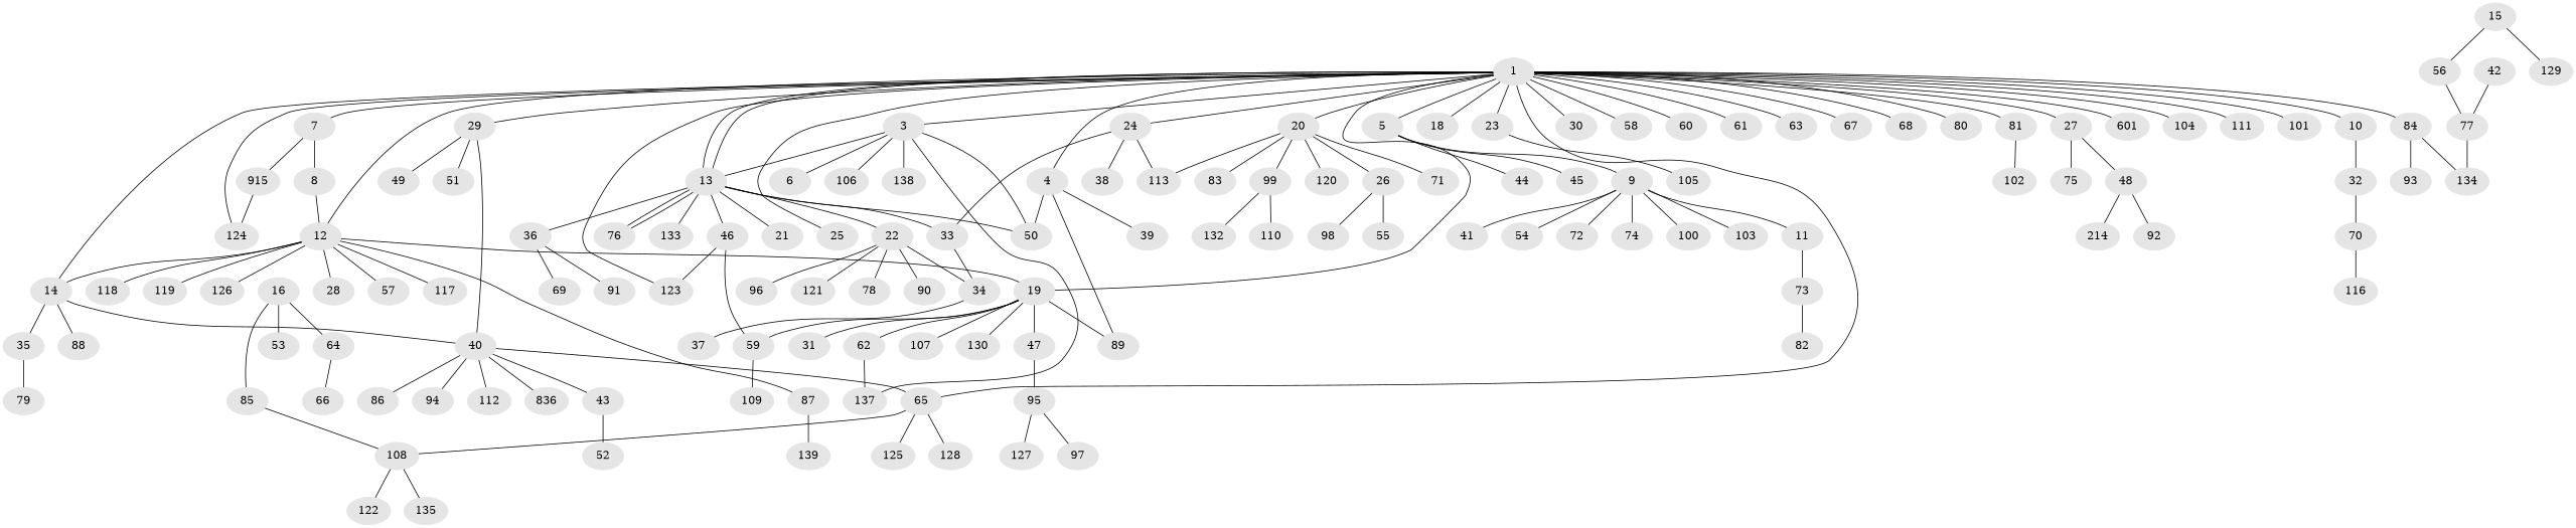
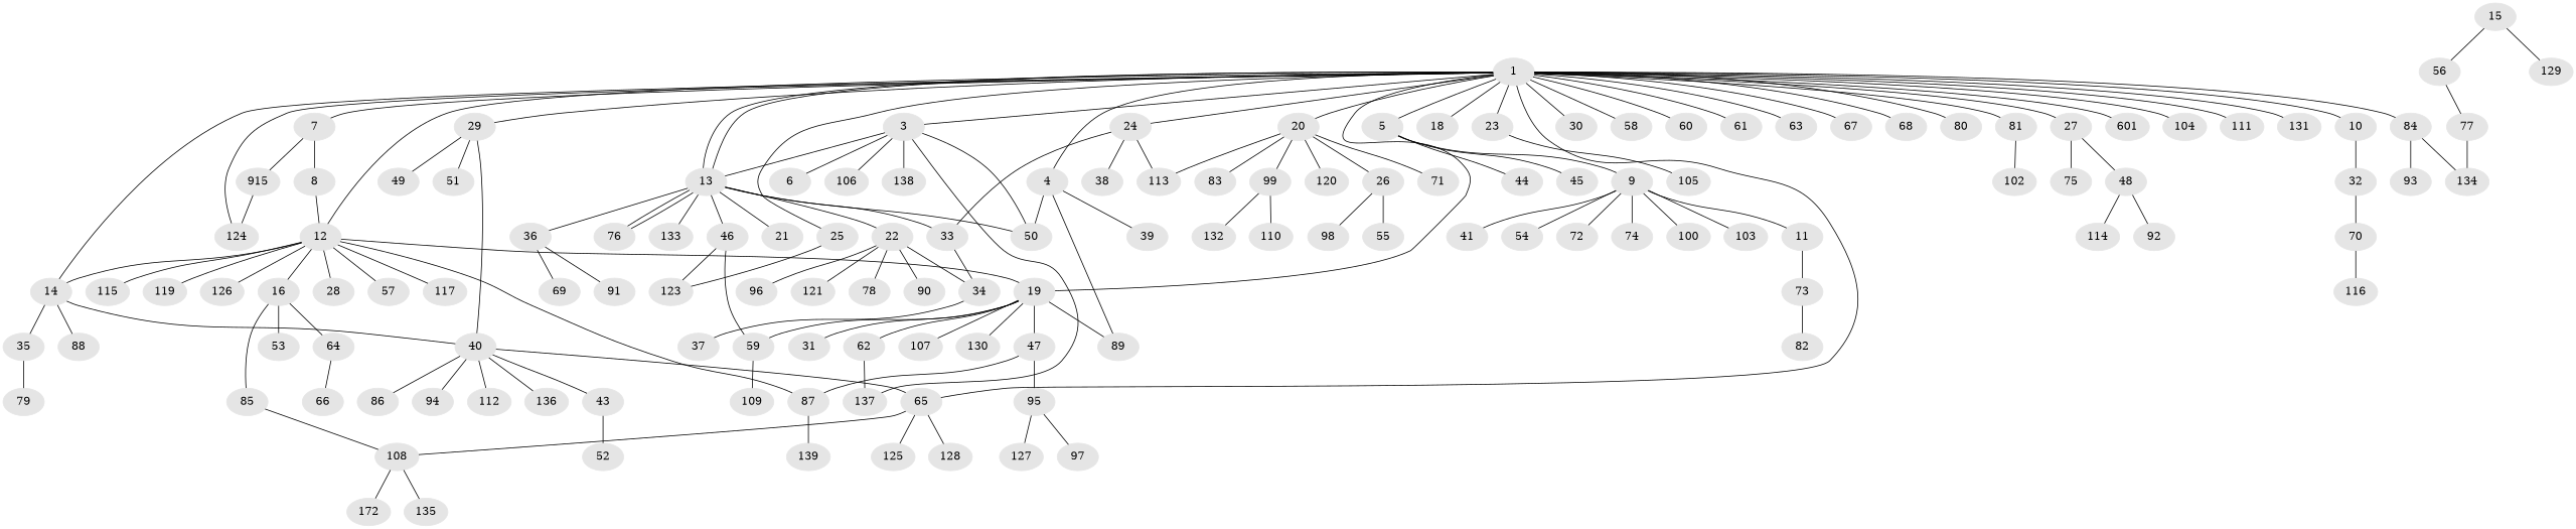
  graph {
    node [color=gray90 style=filled]
    1
    3
    4
    5
    7
    10
    12
    13
    14
    18
    19
    20
    23
    24
    25
    27
    29
    30
    58
    60
    61
    63
    65
    67
    68
    80
    81
    84
    n29 [label=601]
    104
    111
    123
    124
-   131 [label=101]
+   131
    6
    50
    106
    137
    138
    39
    89
    9
    44
    45
    8
    n46 [label=915]
    32
    16
    28
    57
    87
    117
-   118
+   118 [label=115]
    119
    126
    21
    22
    33
    36
    46
    76
    133
    35
    40
    88
    31
    47
    59
    62
    107
    130
    26
    71
    83
    99
    120
    113
    105
    38
    48
    75
    49
    51
    70
    108
    125
    128
    102
    134
    93
    15
    56
    129
    11
    41
    54
    72
    74
    100
    103
    73
    82
    53
    64
    85
    139
    78
    90
    96
    121
    34
    69
    91
    79
    43
    86
    94
    112
-   136 [label=836]
+   136
    77
    66
-   42
    95
    109
    55
    98
    110
    132
    92
-   114 [label=214]
+   114
    116
    37
    52
    97
    127
-   122
+   122 [label=172]
    135
    1 -- 3
    1 -- 4
    1 -- 5
    1 -- 7
    1 -- 10
    1 -- 12
    1 -- 13
    1 -- 13
    1 -- 14
    1 -- 18
    1 -- 19
    1 -- 20
    1 -- 23
    1 -- 24
    1 -- 25
    1 -- 27
    1 -- 29
    1 -- 30
    1 -- 58
    1 -- 60
    1 -- 61
    1 -- 63
    1 -- 65
    1 -- 67
    1 -- 68
    1 -- 80
    1 -- 81
    1 -- 84
    1 -- n29
    1 -- 104
    1 -- 111
-   1 -- 123
+   25 -- 123
    1 -- 124
    1 -- 131
    3 -- 13
    3 -- 6
    3 -- 50
    3 -- 106
    3 -- 137
    3 -- 138
    4 -- 50
    4 -- 39
    4 -- 89
    5 -- 9
    5 -- 44
    5 -- 45
    7 -- 8
    7 -- n46
    10 -- 32
    12 -- 14
    12 -- 19
+   12 -- 16
    12 -- 28
    12 -- 57
    12 -- 87
    12 -- 117
    12 -- 118
    12 -- 119
    12 -- 126
    13 -- 50
    13 -- 21
    13 -- 22
    13 -- 33
    13 -- 36
    13 -- 46
    13 -- 76
    13 -- 76
    13 -- 133
    14 -- 35
    14 -- 40
    14 -- 88
    19 -- 89
    19 -- 31
    19 -- 47
    19 -- 59
    19 -- 62
    19 -- 107
    19 -- 130
    20 -- 26
    20 -- 71
    20 -- 83
    20 -- 99
    20 -- 120
    20 -- 113
    23 -- 105
    24 -- 33
    24 -- 113
    24 -- 38
    27 -- 48
    27 -- 75
    29 -- 40
    29 -- 49
    29 -- 51
    65 -- 108
    65 -- 125
    65 -- 128
    81 -- 102
    84 -- 134
    84 -- 93
    9 -- 11
    9 -- 41
    9 -- 54
    9 -- 72
    9 -- 74
    9 -- 100
    9 -- 103
    8 -- 12
    n46 -- 124
    32 -- 70
    16 -- 53
    16 -- 64
    16 -- 85
    87 -- 139
    22 -- 78
    22 -- 90
    22 -- 96
    22 -- 121
    22 -- 34
    33 -- 34
    36 -- 69
    36 -- 91
    46 -- 123
    46 -- 59
    35 -- 79
    40 -- 65
    40 -- 43
    40 -- 86
    40 -- 94
    40 -- 112
    40 -- 136
+   47 -- 87
    47 -- 95
    59 -- 109
    62 -- 137
    26 -- 55
    26 -- 98
    99 -- 110
    99 -- 132
    48 -- 92
    48 -- 114
    70 -- 116
    108 -- 122
    108 -- 135
    15 -- 56
    15 -- 129
    56 -- 77
    11 -- 73
    73 -- 82
    64 -- 66
    85 -- 108
    34 -- 37
    43 -- 52
    77 -- 134
-   42 -- 77
    95 -- 97
    95 -- 127
  }
